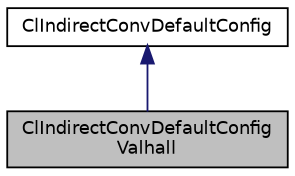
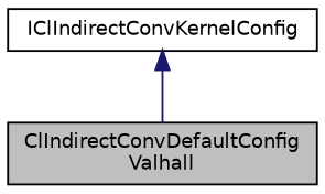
  digraph {
    node [color=black fontname=Helvetica fontsize=10 shape=record style=filled]
    n1 [fillcolor=grey75 fontcolor=black height=0.2 label="ClIndirectConvDefaultConfig\lValhall" width=0.4]
-   n2 [fillcolor=white height=0.2 label=ClIndirectConvDefaultConfig width=0.4]
+   n2 [fillcolor=white height=0.2 label=IClIndirectConvKernelConfig width=0.4]
    n2 -> n1 [color=midnightblue dir=back fontname=Helvetica fontsize=10 labelfontname=Helvetica labelfontsize=10 style=solid]
  }
